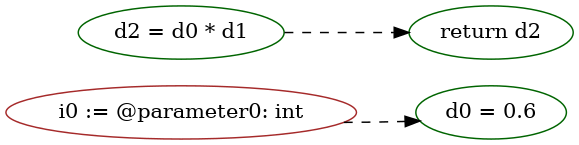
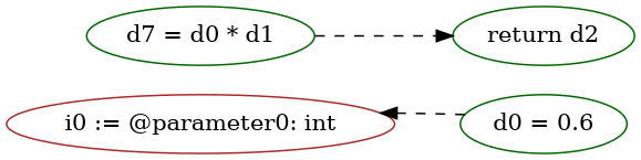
  digraph {
    rankdir=LR
    node [color=darkgreen]
    edge [style=dashed]
    "i0 := @parameter0: int" [color=brown]
    "d0 = 0.6"
-   "d2 = d0 * d1"
+   "d2 = d0 * d1" [label="d7 = d0 * d1"]
    "return d2"
-   "i0 := @parameter0: int" -> "d0 = 0.6"
+   "d0 = 0.6" -> "i0 := @parameter0: int"
    "d2 = d0 * d1" -> "return d2"
  }
